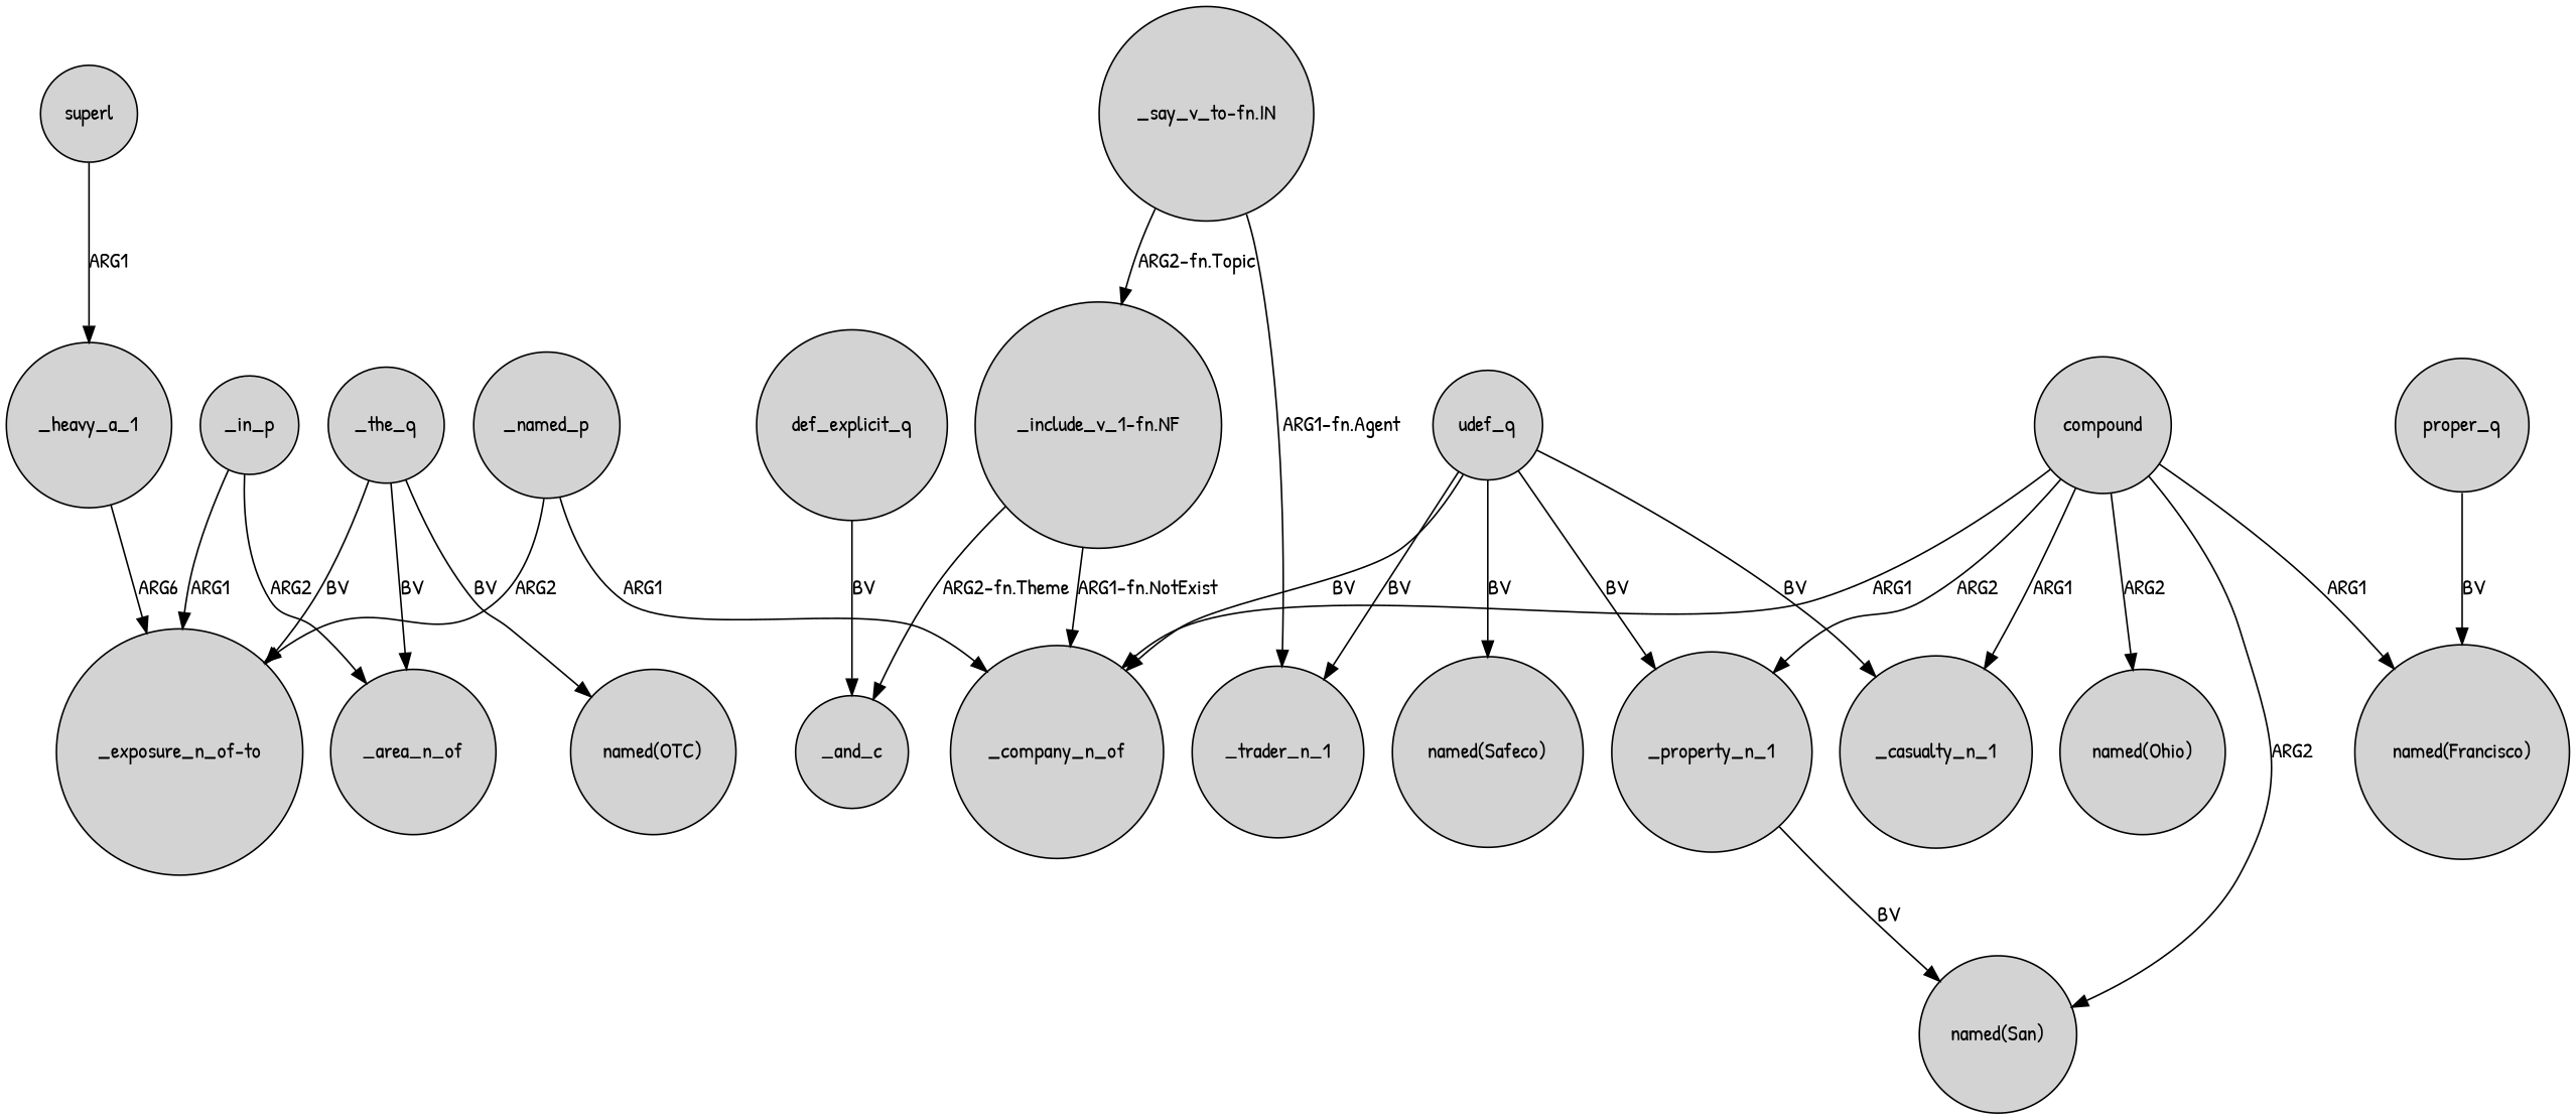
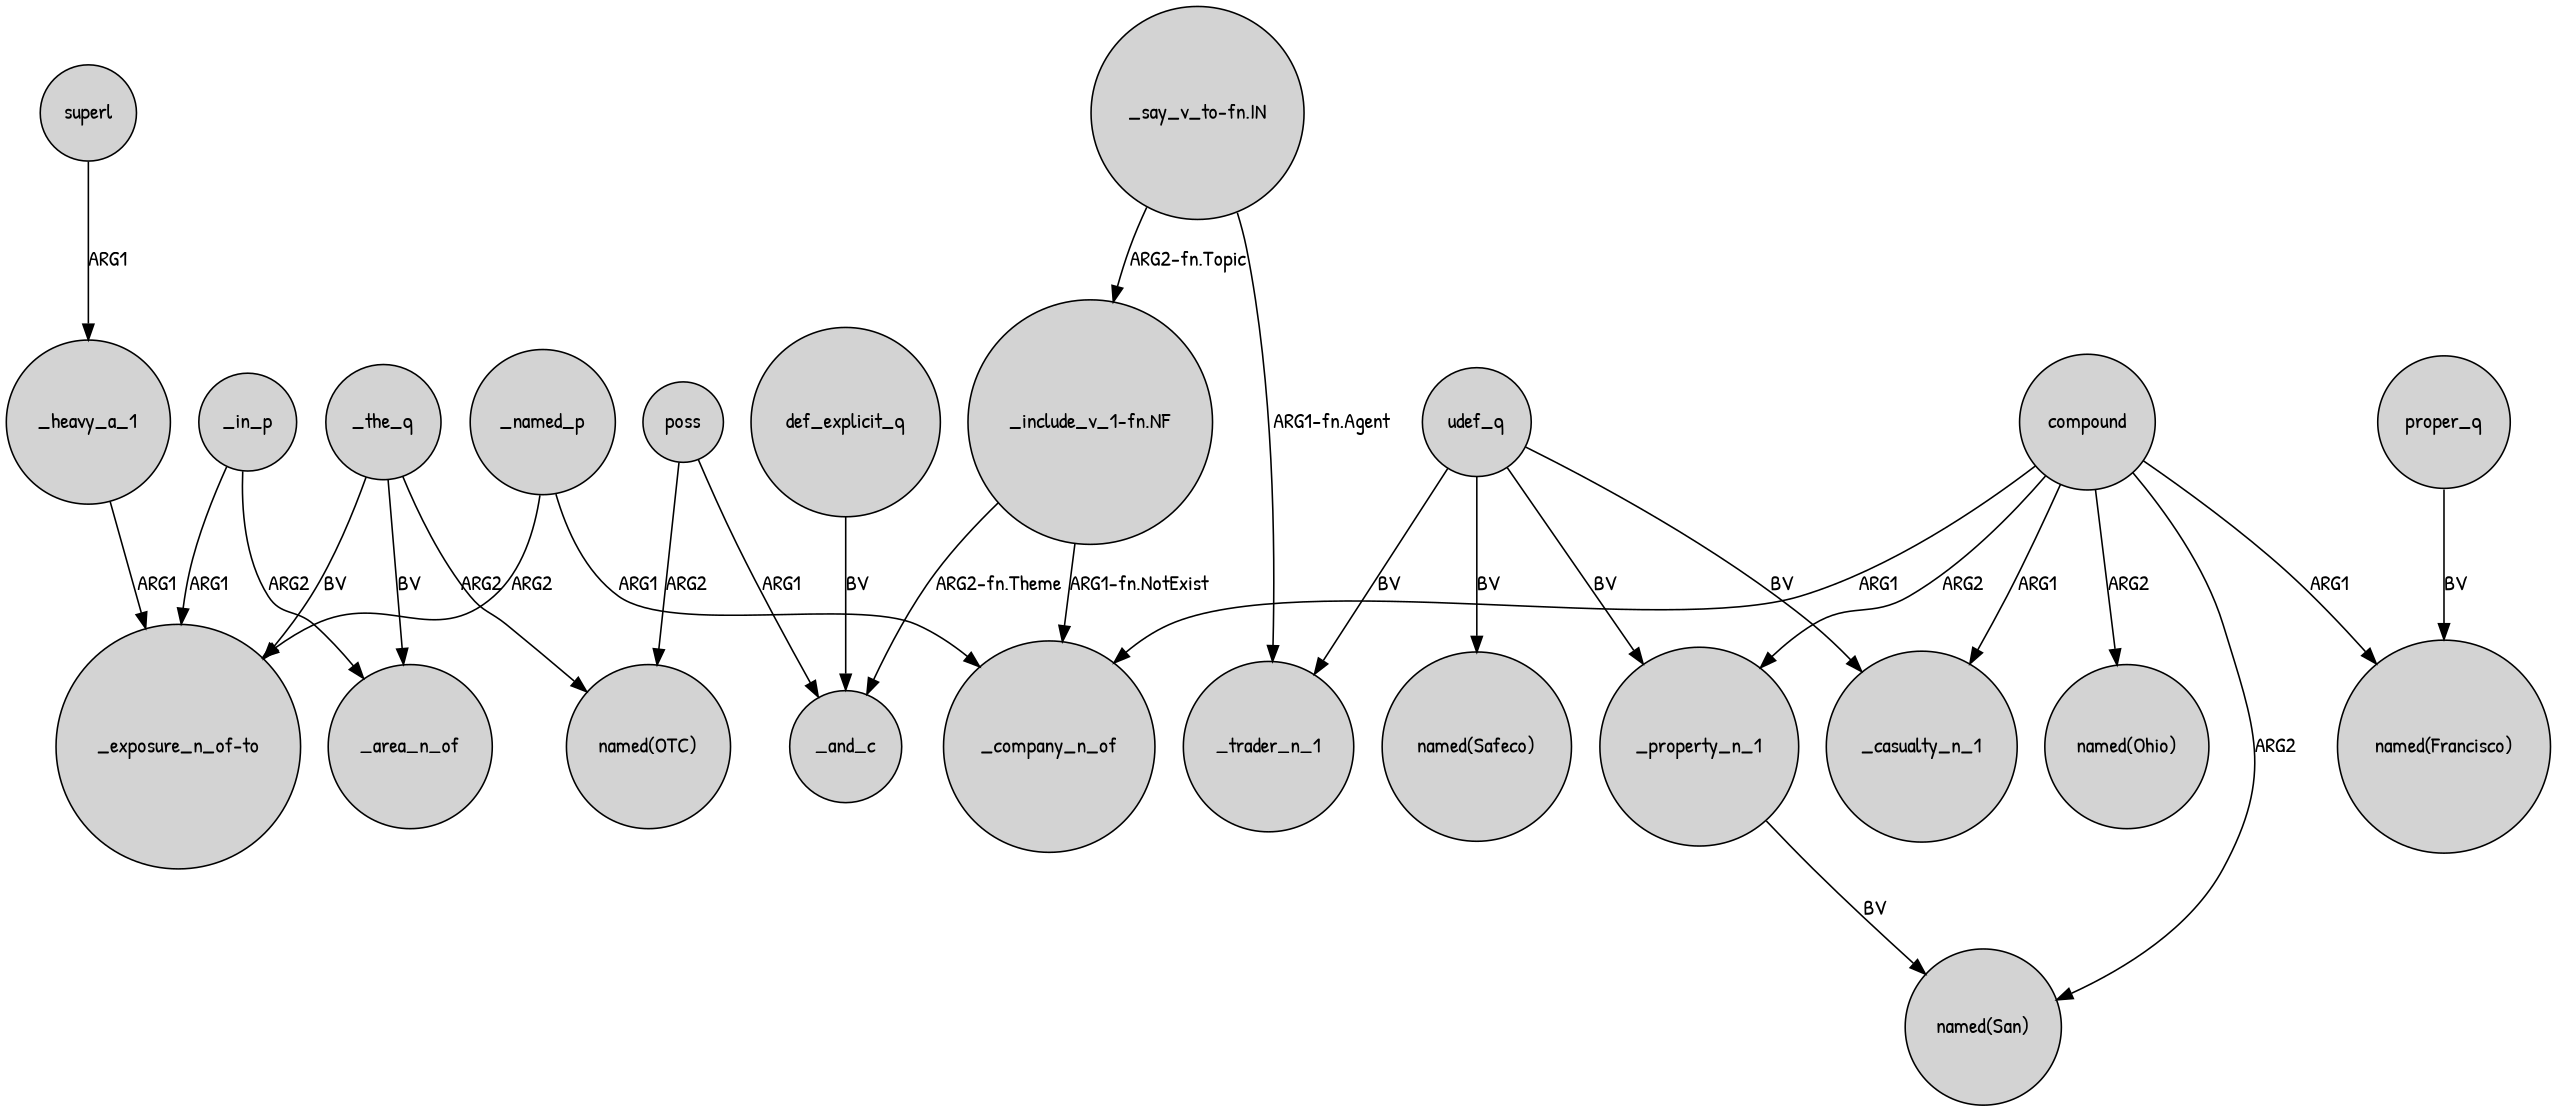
  digraph {
    fontname="Patrick Hand"
    node [fontname="Patrick Hand" shape=circle style=filled]
    edge [fontname="Patrick Hand"]
    _the_q
    "_exposure_n_of-to"
    "named(OTC)"
    _area_n_of
    "_include_v_1-fn.NF"
    _company_n_of
    _and_c
    proper_q
    "named(Francisco)"
+   poss
    compound
    "named(San)"
    "named(Ohio)"
    _casualty_n_1
    _property_n_1
    udef_q
    _trader_n_1
    "named(Safeco)"
    def_explicit_q
    n20 [label=_named_p]
    "_say_v_to-fn.IN"
    _in_p
    _heavy_a_1
    superl
    _the_q -> "_exposure_n_of-to" [label=BV]
-   _the_q -> "named(OTC)" [label=BV]
+   _the_q -> "named(OTC)" [label=ARG2]
    _the_q -> _area_n_of [label=BV]
    "_include_v_1-fn.NF" -> _company_n_of [label="ARG1-fn.NotExist"]
    "_include_v_1-fn.NF" -> _and_c [label="ARG2-fn.Theme"]
    proper_q -> "named(Francisco)" [label=BV]
+   poss -> "named(OTC)" [label=ARG2]
+   poss -> _and_c [label=ARG1]
    compound -> _company_n_of [label=ARG1]
    compound -> "named(Francisco)" [label=ARG1]
    compound -> "named(San)" [label=ARG2]
    compound -> "named(Ohio)" [label=ARG2]
    compound -> _casualty_n_1 [label=ARG1]
    compound -> _property_n_1 [label=ARG2]
    _property_n_1 -> "named(San)" [label=BV]
-   udef_q -> _company_n_of [label=BV]
    udef_q -> _casualty_n_1 [label=BV]
    udef_q -> _property_n_1 [label=BV]
    udef_q -> _trader_n_1 [label=BV]
    udef_q -> "named(Safeco)" [label=BV]
    def_explicit_q -> _and_c [label=BV]
    n20 -> "_exposure_n_of-to" [label=ARG2]
    n20 -> _company_n_of [label=ARG1]
    "_say_v_to-fn.IN" -> "_include_v_1-fn.NF" [label="ARG2-fn.Topic"]
    "_say_v_to-fn.IN" -> _trader_n_1 [label="ARG1-fn.Agent"]
    _in_p -> "_exposure_n_of-to" [label=ARG1]
    _in_p -> _area_n_of [label=ARG2]
-   _heavy_a_1 -> "_exposure_n_of-to" [label=ARG6]
+   _heavy_a_1 -> "_exposure_n_of-to" [label=ARG1]
    superl -> _heavy_a_1 [label=ARG1]
  }
